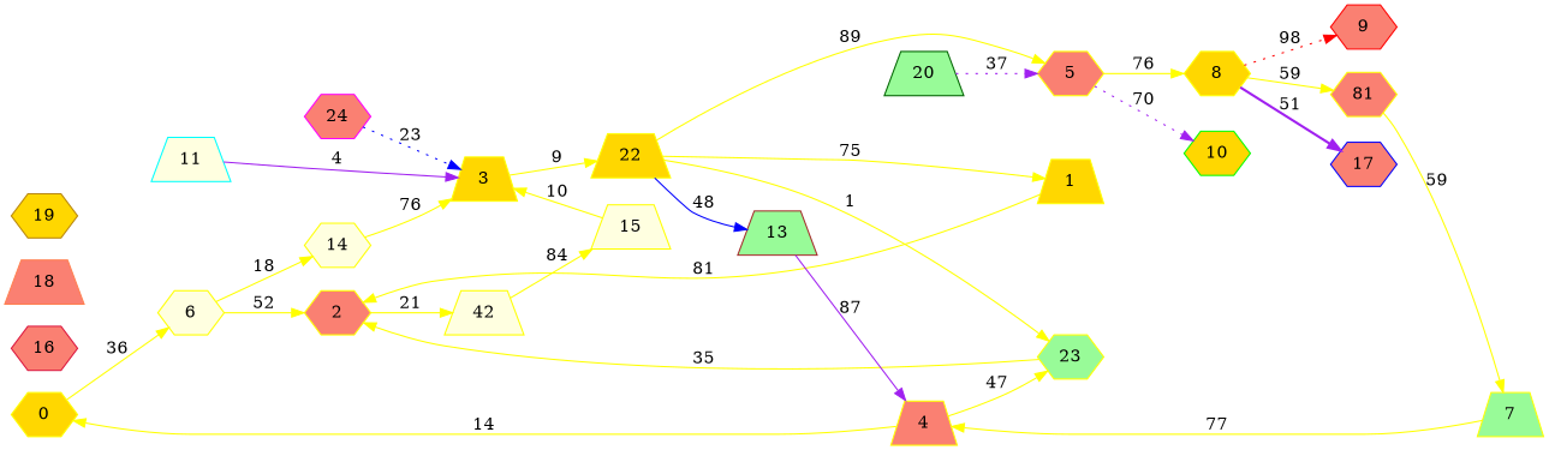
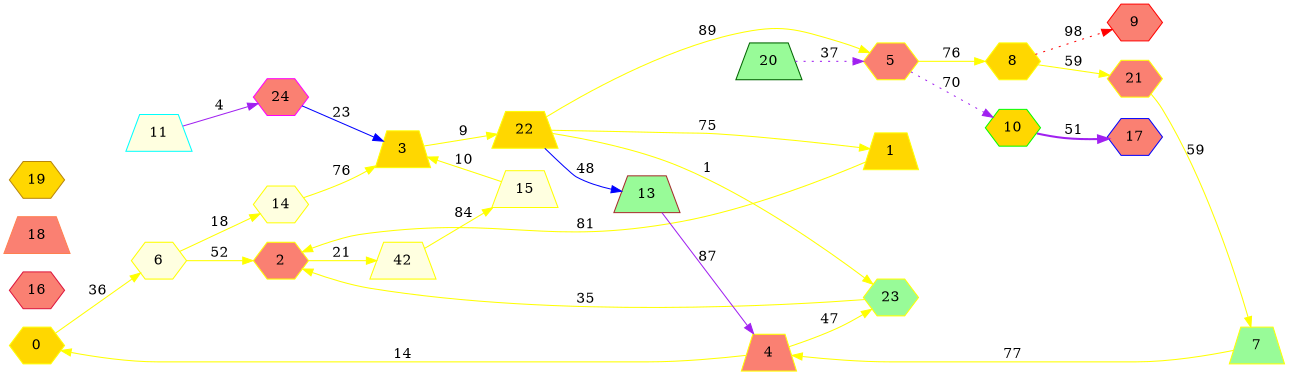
  digraph {
    rankdir=LR
    ranksep=equally
    node [color=yellow fillcolor=salmon shape=hexagon style=filled]
    edge [color=yellow]
    0 [fillcolor=gold]
-   21 [label=81]
+   21
    9 [color=red]
    17 [color=blue]
    6 [fillcolor=lightyellow]
    2
    14 [fillcolor=lightyellow]
    n8 [fillcolor=lightyellow label=42 shape=trapezium]
    3 [fillcolor=gold shape=trapezium]
    15 [fillcolor=lightyellow shape=trapezium]
    22 [fillcolor=gold shape=trapezium]
    1 [fillcolor=gold shape=trapezium]
    23 [fillcolor=palegreen]
    5
    8 [fillcolor=gold]
    10 [color=green fillcolor=gold]
    7 [fillcolor=palegreen shape=trapezium]
    4 [shape=trapezium]
    11 [color=aqua fillcolor=lightyellow shape=trapezium]
    24 [color=magenta]
    13 [color=brown fillcolor=palegreen shape=trapezium]
    16 [color=crimson]
    18 [color=coral shape=trapezium]
    19 [color=darkgoldenrod fillcolor=gold]
    20 [color=darkgreen fillcolor=palegreen shape=trapezium]
    subgraph sub_1 {
      rank=same
      0
    }
    subgraph sub_2 {
      rank=same
      21
      9
      17
    }
    subgraph sub_3 {
      rank=same
      6
    }
    subgraph sub_4 {
      rank=same
      2
      14
    }
    subgraph sub_5 {
      rank=same
      n8
      3
    }
    subgraph sub_6 {
      rank=same
      15
      22
    }
    subgraph sub_7 {
      rank=same
      1
      23
      5
    }
    subgraph sub_8 {
      rank=same
      8
      10
    }
    subgraph sub_9 {
      rank=same
      7
    }
    subgraph sub_10 {
      rank=same
      4
    }
    subgraph sub_11 {
      rank=same
    }
    subgraph sub_12 {
      rank=same
      11
    }
    subgraph sub_13 {
      rank=same
      24
    }
    subgraph sub_14 {
      rank=same
    }
    subgraph sub_15 {
      rank=same
      13
    }
    subgraph sub_16 {
      rank=same
    }
    subgraph sub_17 {
      rank=same
      16
    }
    subgraph sub_18 {
      rank=same
      18
    }
    subgraph sub_19 {
      rank=same
      19
    }
    subgraph sub_20 {
      rank=same
      20
    }
    subgraph sub_21 {
      rank=same
    }
    0 -> 6 [label=36]
    21 -> 7 [label=59]
    6 -> 2 [label=52]
    6 -> 14 [label=18]
    2 -> n8 [label=21]
    14 -> 3 [label=76]
    n8 -> 15 [label=84]
    3 -> 22 [label=9]
    15 -> 3 [label=10]
    22 -> 1 [label=75]
    22 -> 23 [label=1]
    22 -> 5 [label=89]
    22 -> 13 [color=blue label=48 style=solid]
    1 -> 2 [label=81]
    23 -> 2 [label=35]
    5 -> 8 [label=76]
    5 -> 10 [color=purple label=70 style=dotted]
    8 -> 21 [label=59]
    8 -> 9 [color=red label=98 style=dotted]
-   8 -> 17 [color=purple label=51 style=bold]
+   10 -> 17 [color=purple label=51 style=bold]
    7 -> 4 [label=77]
    4 -> 0 [label=14]
    4 -> 23 [label=47]
-   11 -> 3 [color=purple label=4 style=solid]
-   24 -> 3 [color=blue label=23 style=dotted]
+   11 -> 24 [color=purple label=4 style=solid]
+   24 -> 3 [color=blue label=23 style=solid]
    13 -> 4 [color=purple label=87 style=solid]
    20 -> 5 [color=purple label=37 style=dotted]
  }
